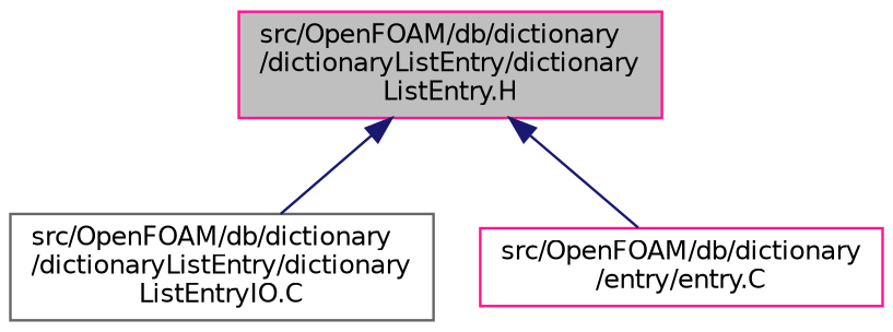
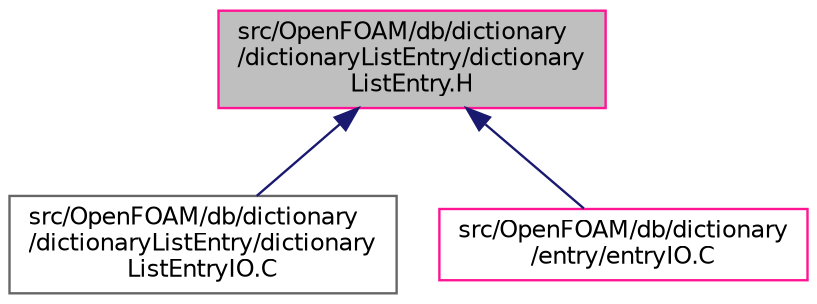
  digraph {
    node [color=deeppink fontname=Helvetica fontsize=10 shape=record]
    edge [color=midnightblue dir=back fontname=Helvetica fontsize=10 labelfontname=Helvetica labelfontsize=10 style=solid]
    n1 [fillcolor=grey75 fontcolor=black height=0.2 label="src/OpenFOAM/db/dictionary\l/dictionaryListEntry/dictionary\lListEntry.H" style=filled width=0.4]
    n2 [color=gray40 height=0.2 label="src/OpenFOAM/db/dictionary\l/dictionaryListEntry/dictionary\lListEntryIO.C" width=0.4]
-   n3 [height=0.2 label="src/OpenFOAM/db/dictionary\l/entry/entry.C" width=0.4]
+   n3 [height=0.2 label="src/OpenFOAM/db/dictionary\l/entry/entryIO.C" width=0.4]
    n1 -> n2
    n1 -> n3
  }
